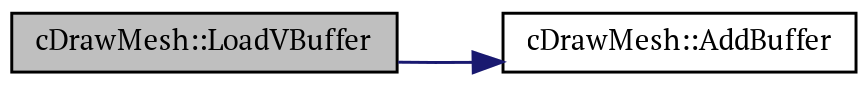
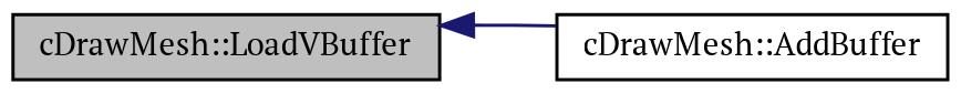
  digraph {
    rankdir=LR
    fontname="PT Serif"
    node [color=black fontname="PT Serif" fontsize=10 shape=record style=filled]
    n1 [fillcolor=grey75 fontcolor=black height=0.2 label="cDrawMesh::LoadVBuffer" width=0.4]
    n2 [fillcolor=white height=0.2 label="cDrawMesh::AddBuffer" width=0.4]
-   n1 -> n2 [color=midnightblue fontname="PT Serif" fontsize=10 labelfontname=Helvetica labelfontsize=10 style=solid]
+   n2 -> n1 [color=midnightblue fontname="PT Serif" fontsize=10 labelfontname=Helvetica labelfontsize=10 style=solid]
  }
